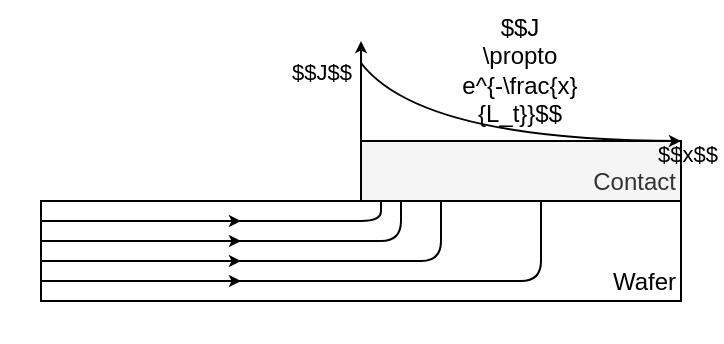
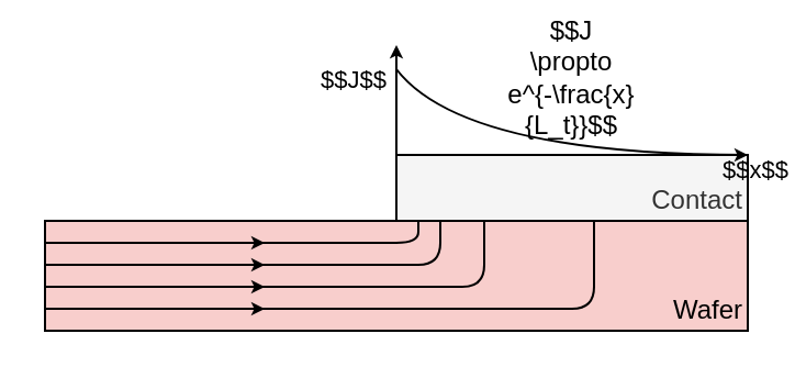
  <mxCell id="0" />
  <mxCell id="1" parent="0" />
  <mxCell id="2" value="&lt;div align=&quot;right&quot;&gt;Contact&lt;/div&gt;" style="rounded=0;whiteSpace=wrap;html=1;fillColor=#f5f5f5;fontColor=#333333;strokeColor=#000000;gradientColor=none;gradientDirection=west;align=right;verticalAlign=bottom;" parent="1" vertex="1"><mxGeometry x="180" y="70" width="160" height="30" as="geometry" /></mxCell>
- <mxCell id="3" value="&lt;div align=&quot;right&quot;&gt;Wafer&lt;/div&gt;" style="rounded=0;whiteSpace=wrap;html=1;align=right;verticalAlign=bottom;" parent="1" vertex="1"><mxGeometry x="20" y="100" width="320" height="50" as="geometry" /></mxCell>
+ <mxCell id="3" value="&lt;div align=&quot;right&quot;&gt;Wafer&lt;/div&gt;" style="rounded=0;whiteSpace=wrap;html=1;align=right;verticalAlign=bottom;fillColor=#f8cecc;" parent="1" vertex="1"><mxGeometry x="20" y="100" width="320" height="50" as="geometry" /></mxCell>
  <mxCell id="4" value="" style="endArrow=none;html=1;rounded=1;strokeWidth=1;endFill=0;jumpStyle=arc;jumpSize=3;endSize=0;startSize=0;" parent="1" edge="1"><mxGeometry width="50" height="50" relative="1" as="geometry"><mxPoint x="100" y="110" as="sourcePoint" /><mxPoint x="190" y="100" as="targetPoint" /><Array as="points"><mxPoint x="190" y="110" /></Array></mxGeometry></mxCell>
  <mxCell id="5" value="" style="endArrow=classic;html=1;rounded=1;endSize=3;strokeWidth=1;jumpStyle=arc;jumpSize=8;" parent="1" edge="1"><mxGeometry width="50" height="50" relative="1" as="geometry"><mxPoint x="20" y="110" as="sourcePoint" /><mxPoint x="120" y="110" as="targetPoint" /></mxGeometry></mxCell>
  <mxCell id="6" value="" style="endArrow=none;html=1;rounded=1;strokeWidth=1;endFill=0;jumpStyle=arc;jumpSize=3;endSize=0;startSize=0;" parent="1" edge="1"><mxGeometry width="50" height="50" relative="1" as="geometry"><mxPoint x="100" y="120" as="sourcePoint" /><mxPoint x="200" y="100" as="targetPoint" /><Array as="points"><mxPoint x="200" y="120" /></Array></mxGeometry></mxCell>
  <mxCell id="7" value="" style="endArrow=classic;html=1;rounded=1;endSize=3;strokeWidth=1;jumpStyle=arc;jumpSize=8;" parent="1" edge="1"><mxGeometry width="50" height="50" relative="1" as="geometry"><mxPoint x="20" y="120" as="sourcePoint" /><mxPoint x="120" y="120" as="targetPoint" /></mxGeometry></mxCell>
  <mxCell id="8" value="" style="endArrow=none;html=1;rounded=1;strokeWidth=1;endFill=0;jumpStyle=arc;jumpSize=3;endSize=0;startSize=0;" parent="1" edge="1"><mxGeometry width="50" height="50" relative="1" as="geometry"><mxPoint x="100" y="130" as="sourcePoint" /><mxPoint x="220" y="100" as="targetPoint" /><Array as="points"><mxPoint x="220" y="130" /></Array></mxGeometry></mxCell>
  <mxCell id="9" value="" style="endArrow=classic;html=1;rounded=1;endSize=3;strokeWidth=1;jumpStyle=arc;jumpSize=8;" parent="1" edge="1"><mxGeometry width="50" height="50" relative="1" as="geometry"><mxPoint x="20" y="130" as="sourcePoint" /><mxPoint x="120" y="130" as="targetPoint" /></mxGeometry></mxCell>
  <mxCell id="10" value="" style="endArrow=none;html=1;rounded=1;strokeWidth=1;endFill=0;jumpStyle=arc;jumpSize=3;endSize=0;startSize=0;" parent="1" edge="1"><mxGeometry width="50" height="50" relative="1" as="geometry"><mxPoint x="100" y="140" as="sourcePoint" /><mxPoint x="270" y="100" as="targetPoint" /><Array as="points"><mxPoint x="270" y="140" /></Array></mxGeometry></mxCell>
  <mxCell id="11" value="" style="endArrow=classic;html=1;rounded=1;endSize=3;strokeWidth=1;jumpStyle=arc;jumpSize=8;" parent="1" edge="1"><mxGeometry width="50" height="50" relative="1" as="geometry"><mxPoint x="20" y="140" as="sourcePoint" /><mxPoint x="120" y="140" as="targetPoint" /></mxGeometry></mxCell>
  <mxCell id="12" value="&lt;div&gt;$$J$$&lt;/div&gt;" style="endArrow=classic;html=1;rounded=1;startSize=0;endSize=3;strokeWidth=1;jumpStyle=arc;jumpSize=3;verticalAlign=bottom;labelBackgroundColor=none;align=right;spacingRight=3;" parent="1" edge="1"><mxGeometry width="50" height="50" relative="1" as="geometry"><mxPoint x="180" y="70" as="sourcePoint" /><mxPoint x="180" y="20" as="targetPoint" /></mxGeometry></mxCell>
  <mxCell id="13" value="$$x$$" style="endArrow=classic;html=1;rounded=1;labelBackgroundColor=none;startSize=0;endSize=3;strokeWidth=1;jumpStyle=arc;jumpSize=3;exitX=0;exitY=0;exitDx=0;exitDy=0;entryX=1;entryY=0;entryDx=0;entryDy=0;verticalAlign=middle;align=left;labelPosition=right;verticalLabelPosition=middle;labelBorderColor=none;spacingRight=0;spacingLeft=67;spacingBottom=-10;spacingTop=4;" parent="1" source="2" target="2" edge="1"><mxGeometry width="50" height="50" relative="1" as="geometry"><mxPoint x="160" y="110" as="sourcePoint" /><mxPoint x="210" y="60" as="targetPoint" /></mxGeometry></mxCell>
  <mxCell id="14" value="" style="endArrow=none;html=1;labelBackgroundColor=none;startSize=0;endSize=3;strokeWidth=1;jumpStyle=arc;jumpSize=3;curved=1;exitX=1;exitY=0;exitDx=0;exitDy=0;strokeColor=#000000;entryX=1;entryY=0;entryDx=0;entryDy=0;" parent="1" target="2" edge="1"><mxGeometry width="50" height="50" relative="1" as="geometry"><mxPoint x="180" y="31" as="sourcePoint" /><mxPoint x="340" y="60" as="targetPoint" /><Array as="points"><mxPoint x="210" y="70" /></Array></mxGeometry></mxCell>
  <mxCell id="15" value="$$J \propto e^{-\frac{x}{L_t}}$$" style="text;html=1;strokeColor=none;fillColor=none;align=center;verticalAlign=middle;whiteSpace=wrap;rounded=0;labelBackgroundColor=none;" parent="1" vertex="1"><mxGeometry x="230" y="20" width="60" height="30" as="geometry" /></mxCell>
